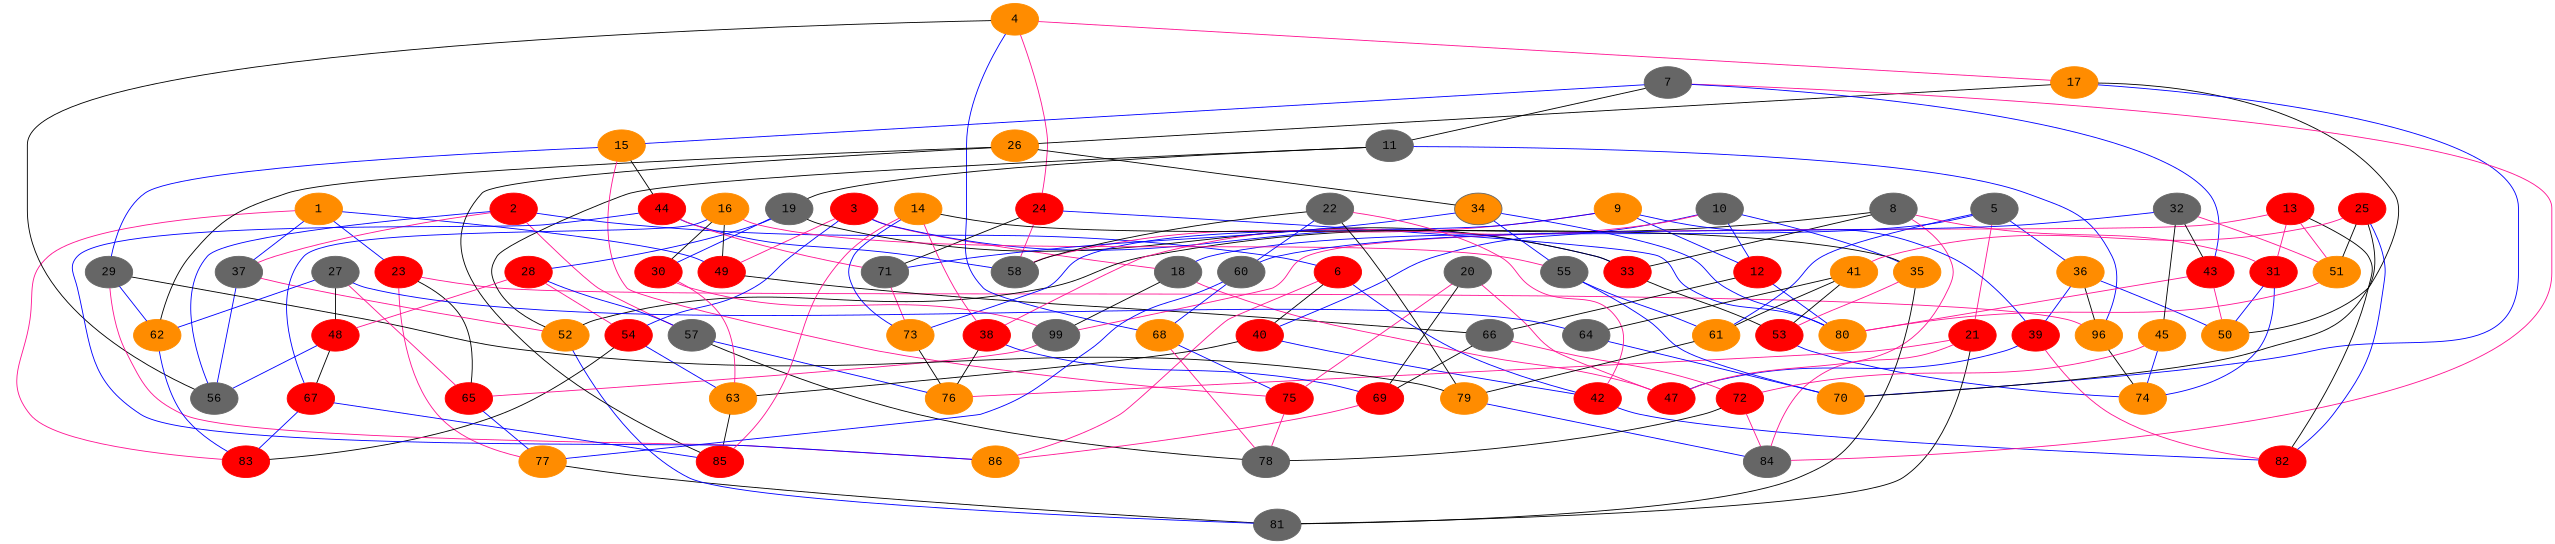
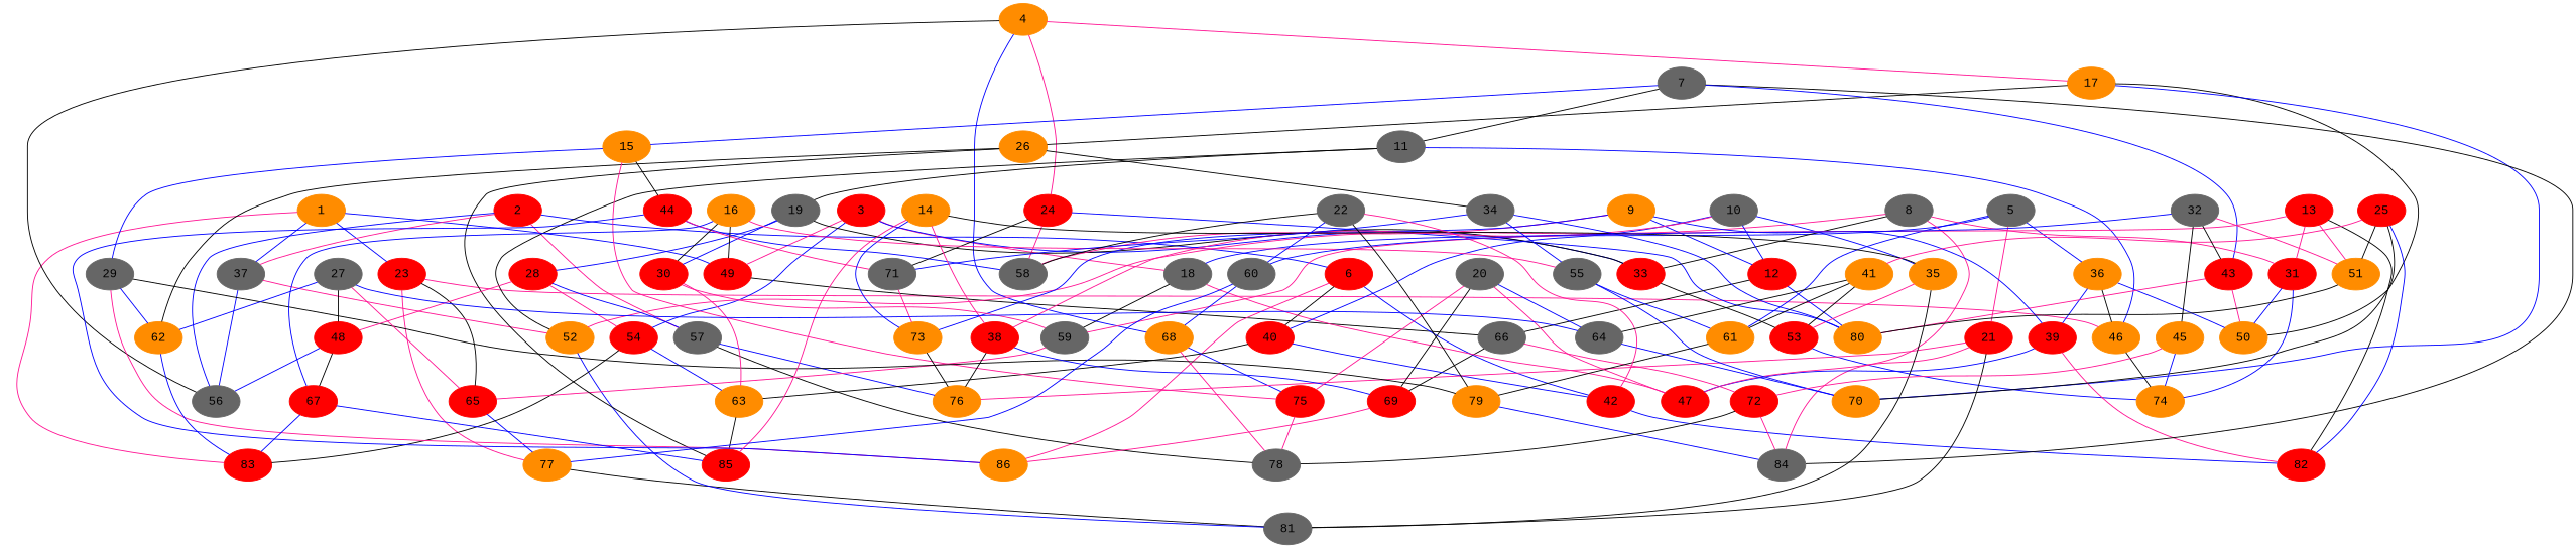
  graph {
    fontname="Liberation Mono"
    node [color=red fontname="Liberation Mono" style=filled]
    edge [color=blue fontname="Liberation Mono"]
    1 [color=darkorange]
    23
    37 [color=gray40]
    49
    83
-   46 [color=darkorange label=96]
+   46 [color=darkorange]
    65
    77 [color=darkorange]
    56 [color=gray40]
    52 [color=darkorange]
    66 [color=gray40]
    2
    6
    57 [color=gray40]
    40
    42
    86 [color=darkorange]
    76 [color=darkorange]
    78 [color=gray40]
    3
    18 [color=gray40]
    33
    54
    47
-   59 [color=gray40 label=99]
+   59 [color=gray40]
    53
    63 [color=darkorange]
    4 [color=darkorange]
    17 [color=darkorange]
    24
    68 [color=darkorange]
    26 [color=darkorange]
    50 [color=darkorange]
    70 [color=darkorange]
    58 [color=gray40]
    80 [color=darkorange]
    71 [color=gray40]
    75
    5 [color=gray40]
    21
    36 [color=darkorange]
    61 [color=darkorange]
    84 [color=gray40]
    81 [color=gray40]
    39
    79 [color=darkorange]
    82
    7 [color=gray40]
    11 [color=gray40]
    15 [color=darkorange]
    43
    19 [color=gray40]
    29 [color=gray40]
    44
    8 [color=gray40]
    31
    74 [color=darkorange]
    9 [color=darkorange]
    12
    73 [color=darkorange]
    10 [color=gray40]
    35 [color=darkorange]
    38
    69
    30
    28
    72
    13
    51 [color=darkorange]
    14 [color=darkorange]
    85
    62 [color=darkorange]
    16 [color=darkorange]
    55 [color=gray40]
    67
-   34 [color=gray40 fillcolor=darkorange]
+   34 [color=gray40]
    48
    20 [color=gray40]
    64 [color=gray40]
    22 [color=gray40]
    60 [color=gray40]
    25
    41 [color=darkorange]
    27 [color=gray40]
    32 [color=gray40]
    45 [color=darkorange]
    1 -- 23
    1 -- 37
    1 -- 49
    1 -- 83 [color=deeppink]
    23 -- 46 [color=deeppink]
    23 -- 65 [color=black]
    23 -- 77 [color=deeppink]
    37 -- 56
    37 -- 52 [color=deeppink]
    49 -- 66 [color=black]
    46 -- 74 [color=black]
    65 -- 77
    77 -- 81 [color=black]
    52 -- 81
    66 -- 69 [color=black]
    66 -- 72 [color=deeppink]
    2 -- 37 [color=deeppink]
    2 -- 56
    2 -- 6
    2 -- 57 [color=deeppink]
    6 -- 40 [color=black]
    6 -- 42
    6 -- 86 [color=deeppink]
    57 -- 76
    57 -- 78 [color=black]
    40 -- 42
    40 -- 63 [color=black]
    42 -- 82
    3 -- 49 [color=deeppink]
    3 -- 18 [color=deeppink]
    3 -- 33
    3 -- 54
    18 -- 47 [color=deeppink]
    18 -- 59 [color=black]
    33 -- 53 [color=black]
    54 -- 83 [color=black]
    54 -- 63
    59 -- 65 [color=deeppink]
    53 -- 74
    63 -- 85 [color=black]
    4 -- 56 [color=black]
    4 -- 17 [color=deeppink]
    4 -- 24 [color=deeppink]
    4 -- 68
    17 -- 26 [color=black]
    17 -- 50 [color=black]
    17 -- 70
    24 -- 58 [color=deeppink]
    24 -- 80
    24 -- 71 [color=black]
    68 -- 78 [color=deeppink]
    68 -- 75
    26 -- 85 [color=black]
    26 -- 62 [color=black]
    26 -- 34 [color=black]
    71 -- 73 [color=deeppink]
    75 -- 78 [color=deeppink]
    5 -- 18
    5 -- 21 [color=deeppink]
    5 -- 36
    5 -- 61
    21 -- 76 [color=deeppink]
    21 -- 84 [color=deeppink]
    21 -- 81 [color=black]
    36 -- 46 [color=black]
    36 -- 50
    36 -- 39
    61 -- 79 [color=black]
    39 -- 47
    39 -- 82 [color=deeppink]
    79 -- 84
-   7 -- 84 [color=deeppink]
+   7 -- 84 [color=black]
    7 -- 11 [color=black]
    7 -- 15
    7 -- 43
    11 -- 46
    11 -- 52 [color=black]
    11 -- 19 [color=black]
    15 -- 75 [color=deeppink]
    15 -- 29
    15 -- 44 [color=black]
    43 -- 50 [color=deeppink]
    43 -- 80 [color=deeppink]
    19 -- 33 [color=black]
    19 -- 30
    19 -- 28
    29 -- 86 [color=deeppink]
    29 -- 79 [color=black]
    29 -- 62
    44 -- 86
    44 -- 58
    44 -- 71 [color=deeppink]
-   8 -- 52 [color=black]
+   8 -- 52 [color=deeppink]
    8 -- 33 [color=black]
    8 -- 47 [color=deeppink]
    8 -- 31 [color=deeppink]
    31 -- 50
    31 -- 74
    9 -- 58 [color=deeppink]
    9 -- 39
    9 -- 12
    9 -- 73
    12 -- 66 [color=black]
    12 -- 80
    73 -- 76 [color=black]
    10 -- 40
    10 -- 12
    10 -- 35
    10 -- 38 [color=deeppink]
    35 -- 53 [color=deeppink]
    35 -- 81 [color=black]
    38 -- 76 [color=black]
    38 -- 69
    69 -- 86 [color=deeppink]
    30 -- 59 [color=deeppink]
    30 -- 63 [color=deeppink]
    28 -- 57
    28 -- 54 [color=deeppink]
    28 -- 48 [color=deeppink]
    72 -- 78 [color=black]
    72 -- 84 [color=deeppink]
    13 -- 59 [color=deeppink]
    13 -- 82 [color=black]
    13 -- 31 [color=deeppink]
    13 -- 51 [color=deeppink]
-   51 -- 80 [color=deeppink]
+   51 -- 80 [color=black]
    14 -- 73
    14 -- 35 [color=black]
    14 -- 38 [color=deeppink]
    14 -- 85 [color=deeppink]
    62 -- 83
    16 -- 49 [color=black]
    16 -- 30 [color=black]
    16 -- 55 [color=deeppink]
    16 -- 67
    55 -- 70
    55 -- 61
    67 -- 83
    67 -- 85
    34 -- 80
    34 -- 71
    34 -- 55
    48 -- 56
    48 -- 67 [color=black]
    20 -- 47 [color=deeppink]
    20 -- 75 [color=deeppink]
    20 -- 69 [color=black]
+   20 -- 64
    64 -- 70
    22 -- 42 [color=deeppink]
    22 -- 58 [color=black]
    22 -- 79 [color=black]
    22 -- 60
    60 -- 77
    60 -- 68
    25 -- 70 [color=black]
    25 -- 82
    25 -- 51 [color=black]
    25 -- 41 [color=deeppink]
    41 -- 53 [color=black]
    41 -- 61 [color=black]
    41 -- 64 [color=black]
    27 -- 65 [color=deeppink]
    27 -- 62
    27 -- 48 [color=black]
    27 -- 64
    32 -- 43 [color=black]
    32 -- 51 [color=deeppink]
    32 -- 60
    32 -- 45 [color=black]
    45 -- 74
    45 -- 72 [color=deeppink]
  }
